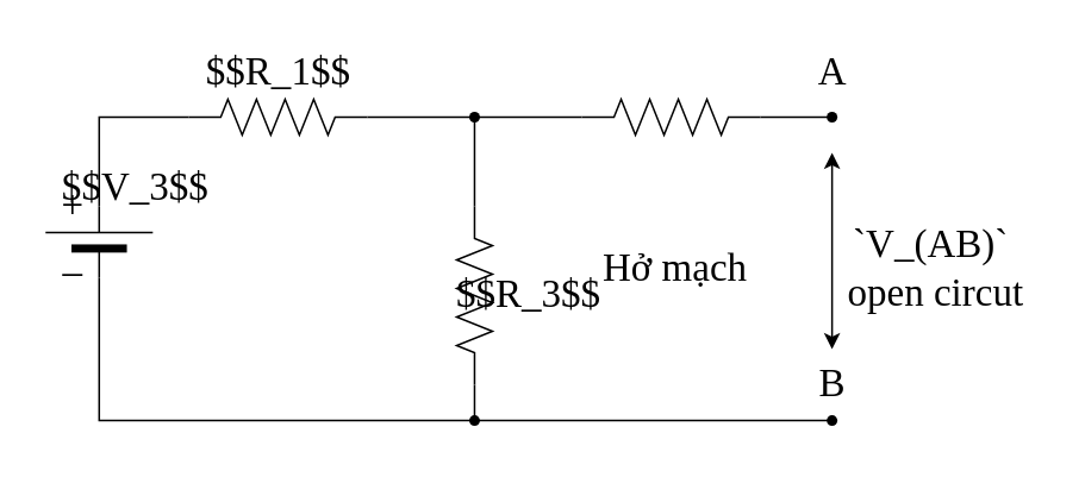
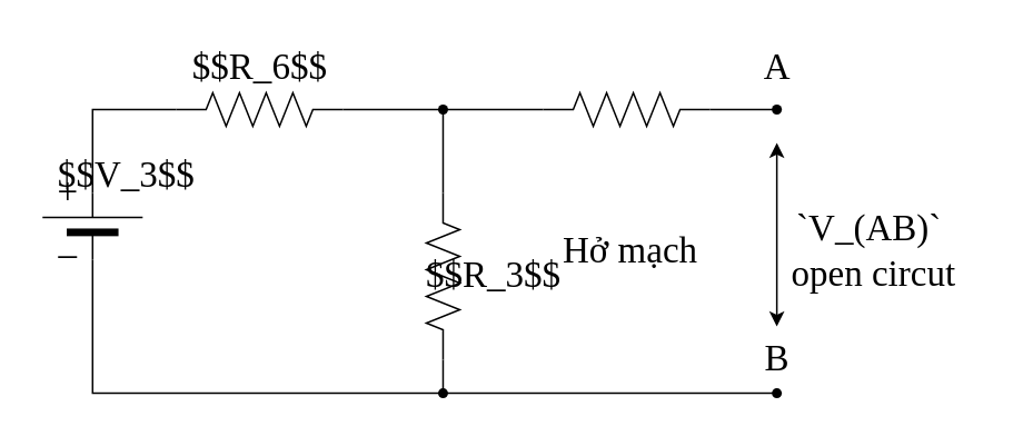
  <mxCell id="0" />
  <mxCell id="1" parent="0" />
  <mxCell id="2" value="" style="pointerEvents=1;verticalLabelPosition=bottom;shadow=0;dashed=0;align=center;html=1;verticalAlign=top;shape=mxgraph.electrical.miscellaneous.batteryStack;fontFamily=Helvetica;fontSize=11;fontColor=default;direction=north;" vertex="1" parent="1"><mxGeometry x="25" y="115" width="60" height="40" as="geometry" /></mxCell>
  <mxCell id="3" value="" style="pointerEvents=1;verticalLabelPosition=bottom;shadow=0;dashed=0;align=center;html=1;verticalAlign=top;shape=mxgraph.electrical.resistors.resistor_2;fontFamily=Helvetica;fontSize=11;fontColor=default;" vertex="1" parent="1"><mxGeometry x="105" y="55" width="100" height="20" as="geometry" /></mxCell>
  <mxCell id="4" value="" style="edgeStyle=orthogonalEdgeStyle;shape=connector;rounded=0;orthogonalLoop=1;jettySize=auto;html=1;labelBackgroundColor=default;strokeColor=default;align=center;verticalAlign=middle;fontFamily=Helvetica;fontSize=11;fontColor=default;endArrow=none;endFill=0;" edge="1" parent="1" source="5" target="13"><mxGeometry relative="1" as="geometry" /></mxCell>
  <mxCell id="5" value="" style="pointerEvents=1;verticalLabelPosition=bottom;shadow=0;dashed=0;align=center;html=1;verticalAlign=top;shape=mxgraph.electrical.resistors.resistor_2;fontFamily=Helvetica;fontSize=11;fontColor=default;" vertex="1" parent="1"><mxGeometry x="325" y="55" width="100" height="20" as="geometry" /></mxCell>
  <mxCell id="6" value="" style="pointerEvents=1;verticalLabelPosition=bottom;shadow=0;dashed=0;align=center;html=1;verticalAlign=top;shape=mxgraph.electrical.resistors.resistor_2;fontFamily=Helvetica;fontSize=11;fontColor=default;direction=south;" vertex="1" parent="1"><mxGeometry x="255" y="115" width="20" height="100" as="geometry" /></mxCell>
- <mxCell id="7" value="$$R_1$$" style="text;html=1;align=center;verticalAlign=middle;resizable=0;points=[];autosize=1;strokeColor=none;fillColor=none;fontSize=22;fontFamily=Times New Roman;fontColor=default;" vertex="1" parent="1"><mxGeometry x="105" y="20" width="100" height="40" as="geometry" /></mxCell>
+ <mxCell id="7" value="$$R_6$$" style="text;html=1;align=center;verticalAlign=middle;resizable=0;points=[];autosize=1;strokeColor=none;fillColor=none;fontSize=22;fontFamily=Times New Roman;fontColor=default;" vertex="1" parent="1"><mxGeometry x="105" y="20" width="100" height="40" as="geometry" /></mxCell>
  <mxCell id="8" value="$$R_3$$" style="text;html=1;align=center;verticalAlign=middle;resizable=0;points=[];autosize=1;strokeColor=none;fillColor=none;fontSize=22;fontFamily=Times New Roman;fontColor=default;" vertex="1" parent="1"><mxGeometry x="245" y="145" width="100" height="40" as="geometry" /></mxCell>
  <mxCell id="9" value="" style="shape=waypoint;sketch=0;size=6;pointerEvents=1;points=[];fillColor=none;resizable=0;rotatable=0;perimeter=centerPerimeter;snapToPoint=1;fontFamily=Helvetica;fontSize=11;fontColor=default;" vertex="1" parent="1"><mxGeometry x="255" y="55" width="20" height="20" as="geometry" /></mxCell>
  <mxCell id="10" style="edgeStyle=orthogonalEdgeStyle;shape=connector;rounded=0;orthogonalLoop=1;jettySize=auto;html=1;exitX=1;exitY=0.5;exitDx=0;exitDy=0;exitPerimeter=0;entryX=0.283;entryY=0.592;entryDx=0;entryDy=0;entryPerimeter=0;labelBackgroundColor=default;strokeColor=default;align=center;verticalAlign=middle;fontFamily=Helvetica;fontSize=11;fontColor=default;endArrow=none;endFill=0;" edge="1" parent="1" source="3" target="9"><mxGeometry relative="1" as="geometry" /></mxCell>
  <mxCell id="11" style="edgeStyle=orthogonalEdgeStyle;shape=connector;rounded=0;orthogonalLoop=1;jettySize=auto;html=1;exitX=0;exitY=0.5;exitDx=0;exitDy=0;exitPerimeter=0;entryX=0.983;entryY=0.658;entryDx=0;entryDy=0;entryPerimeter=0;labelBackgroundColor=default;strokeColor=default;align=center;verticalAlign=middle;fontFamily=Helvetica;fontSize=11;fontColor=default;endArrow=none;endFill=0;" edge="1" parent="1" source="5" target="9"><mxGeometry relative="1" as="geometry" /></mxCell>
  <mxCell id="12" style="edgeStyle=orthogonalEdgeStyle;shape=connector;rounded=0;orthogonalLoop=1;jettySize=auto;html=1;exitX=0;exitY=0.5;exitDx=0;exitDy=0;exitPerimeter=0;entryX=0.45;entryY=0.792;entryDx=0;entryDy=0;entryPerimeter=0;labelBackgroundColor=default;strokeColor=default;align=center;verticalAlign=middle;fontFamily=Helvetica;fontSize=11;fontColor=default;endArrow=none;endFill=0;" edge="1" parent="1" source="6" target="9"><mxGeometry relative="1" as="geometry" /></mxCell>
  <mxCell id="13" value="" style="shape=waypoint;sketch=0;size=6;pointerEvents=1;points=[];fillColor=default;resizable=0;rotatable=0;perimeter=centerPerimeter;snapToPoint=1;fontSize=11;verticalAlign=top;shadow=0;dashed=0;" vertex="1" parent="1"><mxGeometry x="455" y="55" width="20" height="20" as="geometry" /></mxCell>
  <mxCell id="14" value="A" style="text;html=1;align=center;verticalAlign=middle;resizable=0;points=[];autosize=1;strokeColor=none;fillColor=none;fontSize=22;fontFamily=Times New Roman;fontColor=default;" vertex="1" parent="1"><mxGeometry x="445" y="20" width="40" height="40" as="geometry" /></mxCell>
  <mxCell id="15" style="edgeStyle=orthogonalEdgeStyle;shape=connector;rounded=0;orthogonalLoop=1;jettySize=auto;html=1;exitX=1;exitY=0.5;exitDx=0;exitDy=0;entryX=0;entryY=0.5;entryDx=0;entryDy=0;entryPerimeter=0;labelBackgroundColor=default;strokeColor=default;align=center;verticalAlign=middle;fontFamily=Helvetica;fontSize=11;fontColor=default;endArrow=none;endFill=0;" edge="1" parent="1" source="2" target="3"><mxGeometry relative="1" as="geometry" /></mxCell>
  <mxCell id="16" value="" style="edgeStyle=orthogonalEdgeStyle;shape=connector;rounded=0;orthogonalLoop=1;jettySize=auto;html=1;labelBackgroundColor=default;strokeColor=default;align=center;verticalAlign=middle;fontFamily=Helvetica;fontSize=11;fontColor=default;endArrow=none;endFill=0;" edge="1" parent="1" source="17" target="20"><mxGeometry relative="1" as="geometry" /></mxCell>
  <mxCell id="17" value="" style="shape=waypoint;sketch=0;size=6;pointerEvents=1;points=[];fillColor=none;resizable=0;rotatable=0;perimeter=centerPerimeter;snapToPoint=1;fontFamily=Helvetica;fontSize=11;fontColor=default;" vertex="1" parent="1"><mxGeometry x="255" y="225" width="20" height="20" as="geometry" /></mxCell>
  <mxCell id="18" style="edgeStyle=orthogonalEdgeStyle;shape=connector;rounded=0;orthogonalLoop=1;jettySize=auto;html=1;exitX=0;exitY=0.5;exitDx=0;exitDy=0;entryX=0.317;entryY=0.592;entryDx=0;entryDy=0;entryPerimeter=0;labelBackgroundColor=default;strokeColor=default;align=center;verticalAlign=middle;fontFamily=Helvetica;fontSize=11;fontColor=default;endArrow=none;endFill=0;" edge="1" parent="1" source="2" target="17"><mxGeometry relative="1" as="geometry"><Array as="points"><mxPoint x="55" y="235" /></Array></mxGeometry></mxCell>
  <mxCell id="19" style="edgeStyle=orthogonalEdgeStyle;shape=connector;rounded=0;orthogonalLoop=1;jettySize=auto;html=1;exitX=1;exitY=0.5;exitDx=0;exitDy=0;exitPerimeter=0;entryX=0.55;entryY=0.292;entryDx=0;entryDy=0;entryPerimeter=0;labelBackgroundColor=default;strokeColor=default;align=center;verticalAlign=middle;fontFamily=Helvetica;fontSize=11;fontColor=default;endArrow=none;endFill=0;" edge="1" parent="1" source="6" target="17"><mxGeometry relative="1" as="geometry" /></mxCell>
  <mxCell id="20" value="" style="shape=waypoint;sketch=0;size=6;pointerEvents=1;points=[];fillColor=none;resizable=0;rotatable=0;perimeter=centerPerimeter;snapToPoint=1;fontFamily=Helvetica;fontSize=11;fontColor=default;" vertex="1" parent="1"><mxGeometry x="455" y="225" width="20" height="20" as="geometry" /></mxCell>
  <mxCell id="21" value="B" style="text;html=1;align=center;verticalAlign=middle;resizable=0;points=[];autosize=1;strokeColor=none;fillColor=none;fontSize=22;fontFamily=Times New Roman;fontColor=default;" vertex="1" parent="1"><mxGeometry x="445" y="195" width="40" height="40" as="geometry" /></mxCell>
  <mxCell id="22" value="$$V_3$$" style="text;html=1;align=center;verticalAlign=middle;resizable=0;points=[];autosize=1;strokeColor=none;fillColor=none;fontSize=22;fontFamily=Times New Roman;fontColor=default;" vertex="1" parent="1"><mxGeometry x="20" y="85" width="110" height="40" as="geometry" /></mxCell>
  <mxCell id="23" value="" style="group" vertex="1" connectable="0" parent="1"><mxGeometry x="20" y="95" width="40" height="70" as="geometry" /></mxCell>
  <mxCell id="24" value="+" style="text;html=1;align=center;verticalAlign=middle;resizable=0;points=[];autosize=1;strokeColor=none;fillColor=none;fontSize=22;fontFamily=Times New Roman;fontColor=default;" vertex="1" parent="23"><mxGeometry width="40" height="40" as="geometry" /></mxCell>
  <mxCell id="25" value="_" style="text;html=1;align=center;verticalAlign=middle;resizable=0;points=[];autosize=1;strokeColor=none;fillColor=none;fontSize=22;fontFamily=Times New Roman;fontColor=default;" vertex="1" parent="23"><mxGeometry x="5" y="30" width="30" height="40" as="geometry" /></mxCell>
  <mxCell id="26" value="&lt;font style=&quot;font-size: 22px;&quot; face=&quot;Times New Roman&quot;&gt;Hở mạch&lt;/font&gt;" style="text;html=1;strokeColor=none;fillColor=none;align=center;verticalAlign=middle;whiteSpace=wrap;rounded=0;fontSize=11;fontFamily=Helvetica;fontColor=default;" vertex="1" parent="1"><mxGeometry x="330" y="135" width="95" height="30" as="geometry" /></mxCell>
  <mxCell id="27" value="" style="endArrow=classic;startArrow=classic;html=1;rounded=0;labelBackgroundColor=default;strokeColor=default;align=center;verticalAlign=middle;fontFamily=Helvetica;fontSize=11;fontColor=default;shape=connector;" edge="1" parent="1" source="21"><mxGeometry width="50" height="50" relative="1" as="geometry"><mxPoint x="445" y="175" as="sourcePoint" /><mxPoint x="465" y="85" as="targetPoint" /></mxGeometry></mxCell>
  <mxCell id="28" value="`V_(AB)`&lt;br&gt;&amp;nbsp;open circut" style="text;html=1;align=center;verticalAlign=middle;resizable=0;points=[];autosize=1;strokeColor=none;fillColor=none;fontSize=22;fontFamily=Times New Roman;fontColor=default;" vertex="1" parent="1"><mxGeometry x="455" y="115" width="130" height="70" as="geometry" /></mxCell>
